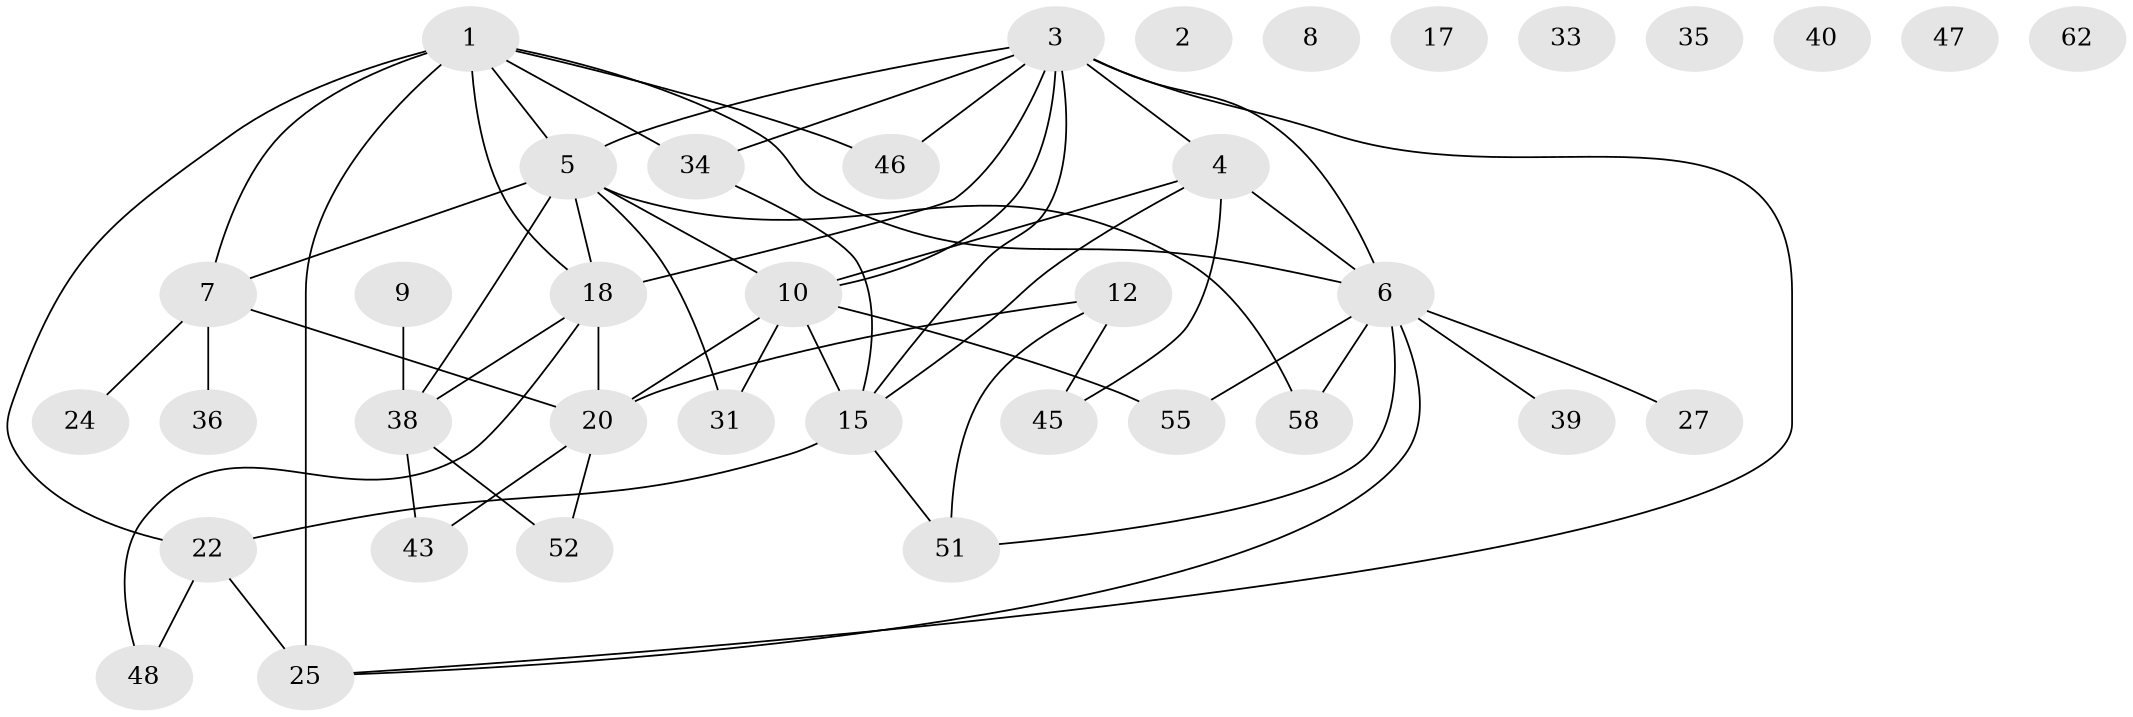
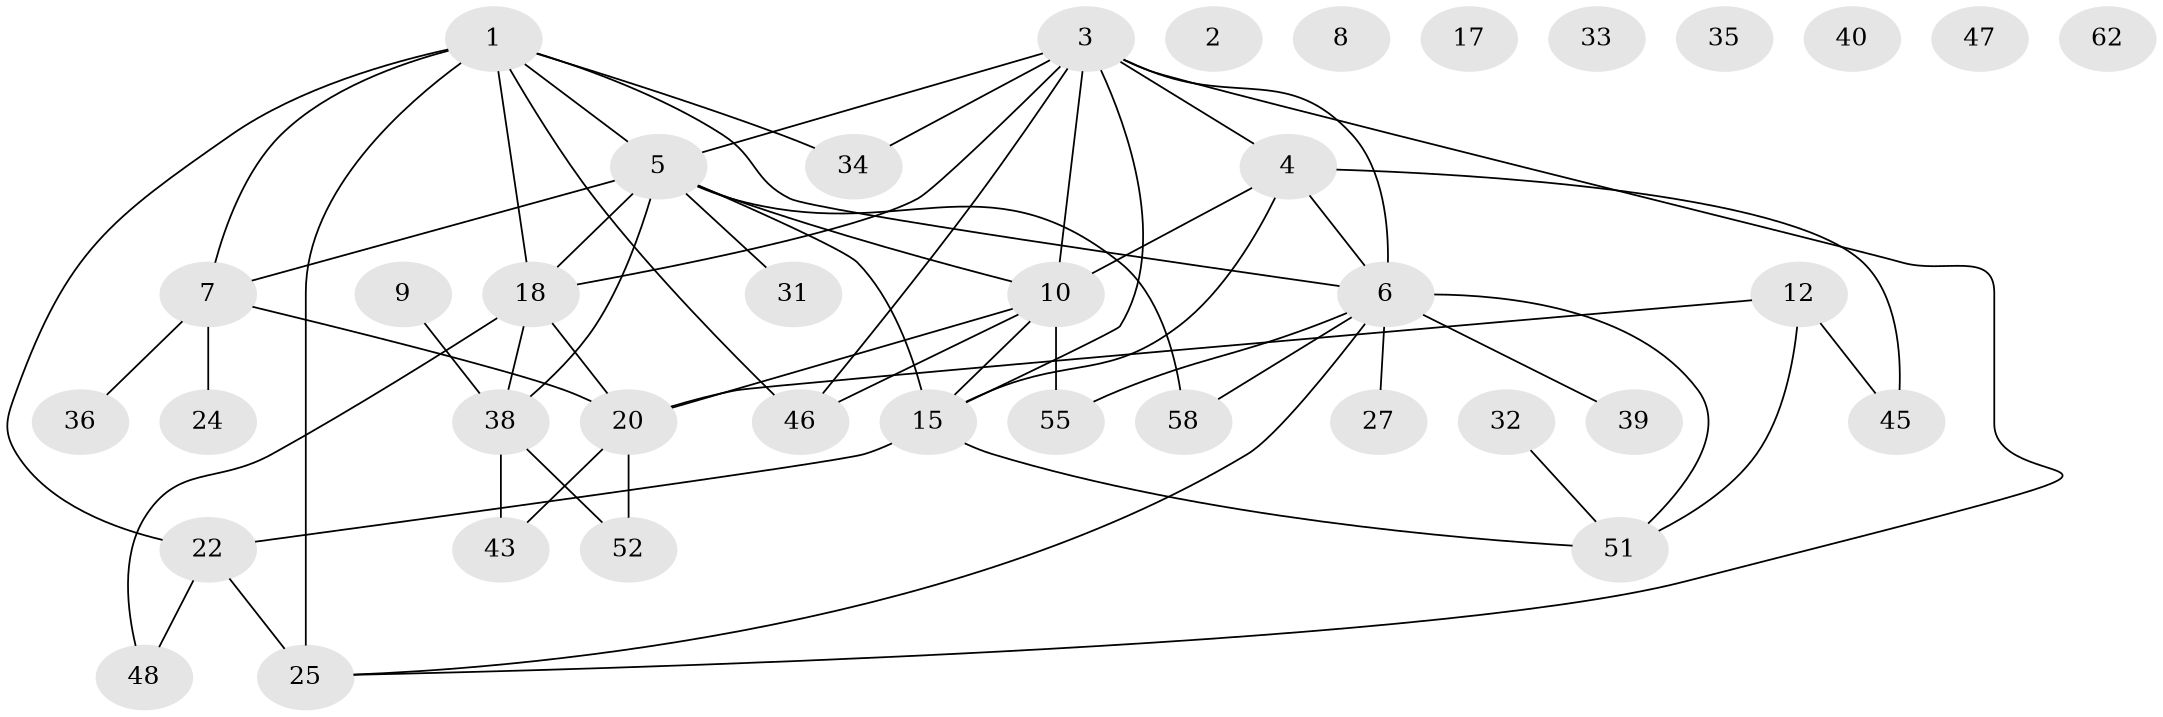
  graph {
    node [color=gray90 style=filled]
    1 [super="+11+53"]
    5 [super="+37+56+13+49"]
    6 [super="+14+72+28"]
    7 [super="+66"]
    18 [super="+19"]
    22 [super="+23"]
    25 [super="+42"]
    34 [super="+63"]
    46
    10 [super="+29"]
    15 [super="+16"]
    31
    38 [super="+54"]
    58
    27
    39
    55
    51 [super="+60"]
    20 [super="+44"]
    24
    36
    48
    2 [super="+64"]
    3 [super="+30+21"]
    4 [super="+75"]
    45
    43
    52 [super="+65"]
    8
    9 [super="+50"]
    12
    17
+   32 [super="+71"]
    33
    35
    40
    47
    62
    1 -- 5
    1 -- 6
    1 -- 7
    1 -- 18 [weight=3]
    1 -- 22
    1 -- 25 [weight=2]
    1 -- 34
    1 -- 46
    5 -- 7
    5 -- 18
    5 -- 10 [weight=2]
-   34 -- 15
+   5 -- 15
    5 -- 31
    5 -- 38
    5 -- 58
    6 -- 25
    6 -- 58
    6 -- 27
    6 -- 39
    6 -- 55
    6 -- 51
    7 -- 20
    7 -- 24
    7 -- 36
    18 -- 38
    18 -- 20 [weight=2]
    18 -- 48
    22 -- 25
    22 -- 48
-   10 -- 31
+   10 -- 46
    10 -- 15
    10 -- 55
    10 -- 20
    15 -- 22
    15 -- 51
    38 -- 43
    38 -- 52
    20 -- 43
    20 -- 52
    3 -- 5
    3 -- 6
    3 -- 18
    3 -- 25
    3 -- 34
    3 -- 46
    3 -- 10
    3 -- 15
    3 -- 4
    4 -- 6 [weight=2]
    4 -- 10
    4 -- 15
    4 -- 45
    9 -- 38
    12 -- 51
    12 -- 20
    12 -- 45
+   32 -- 51
  }
